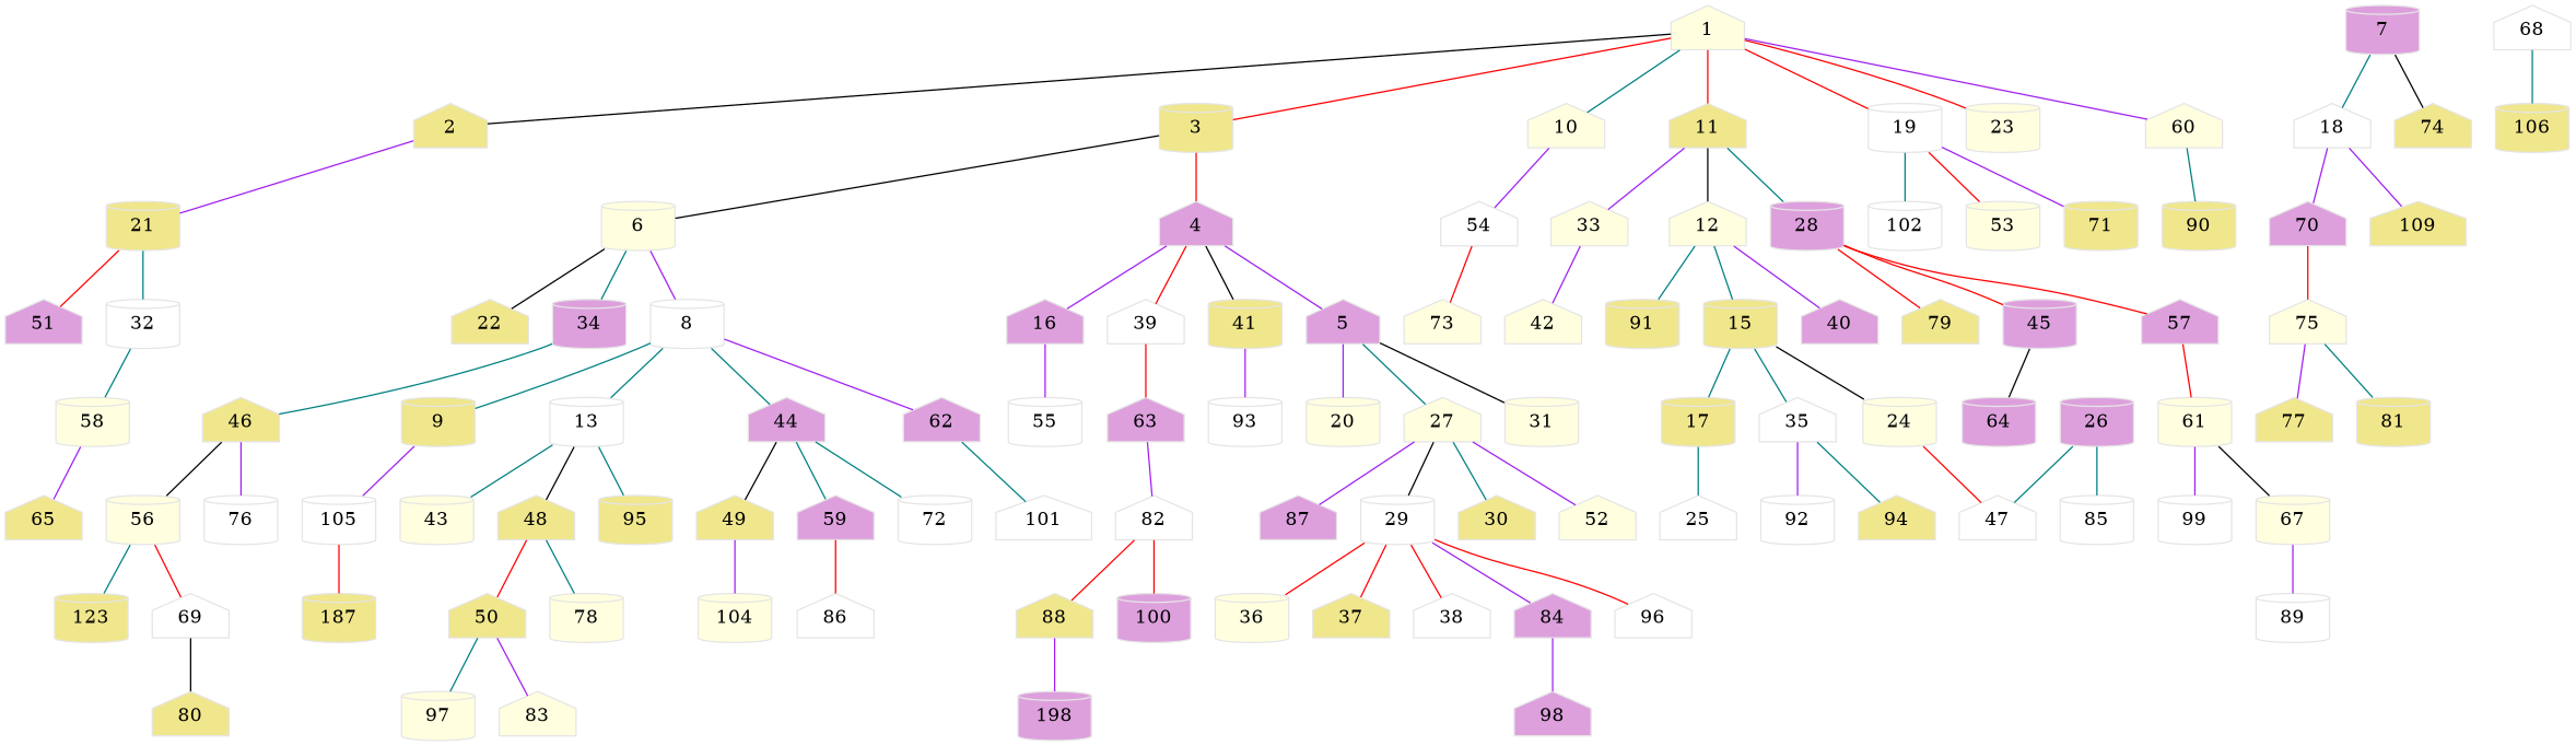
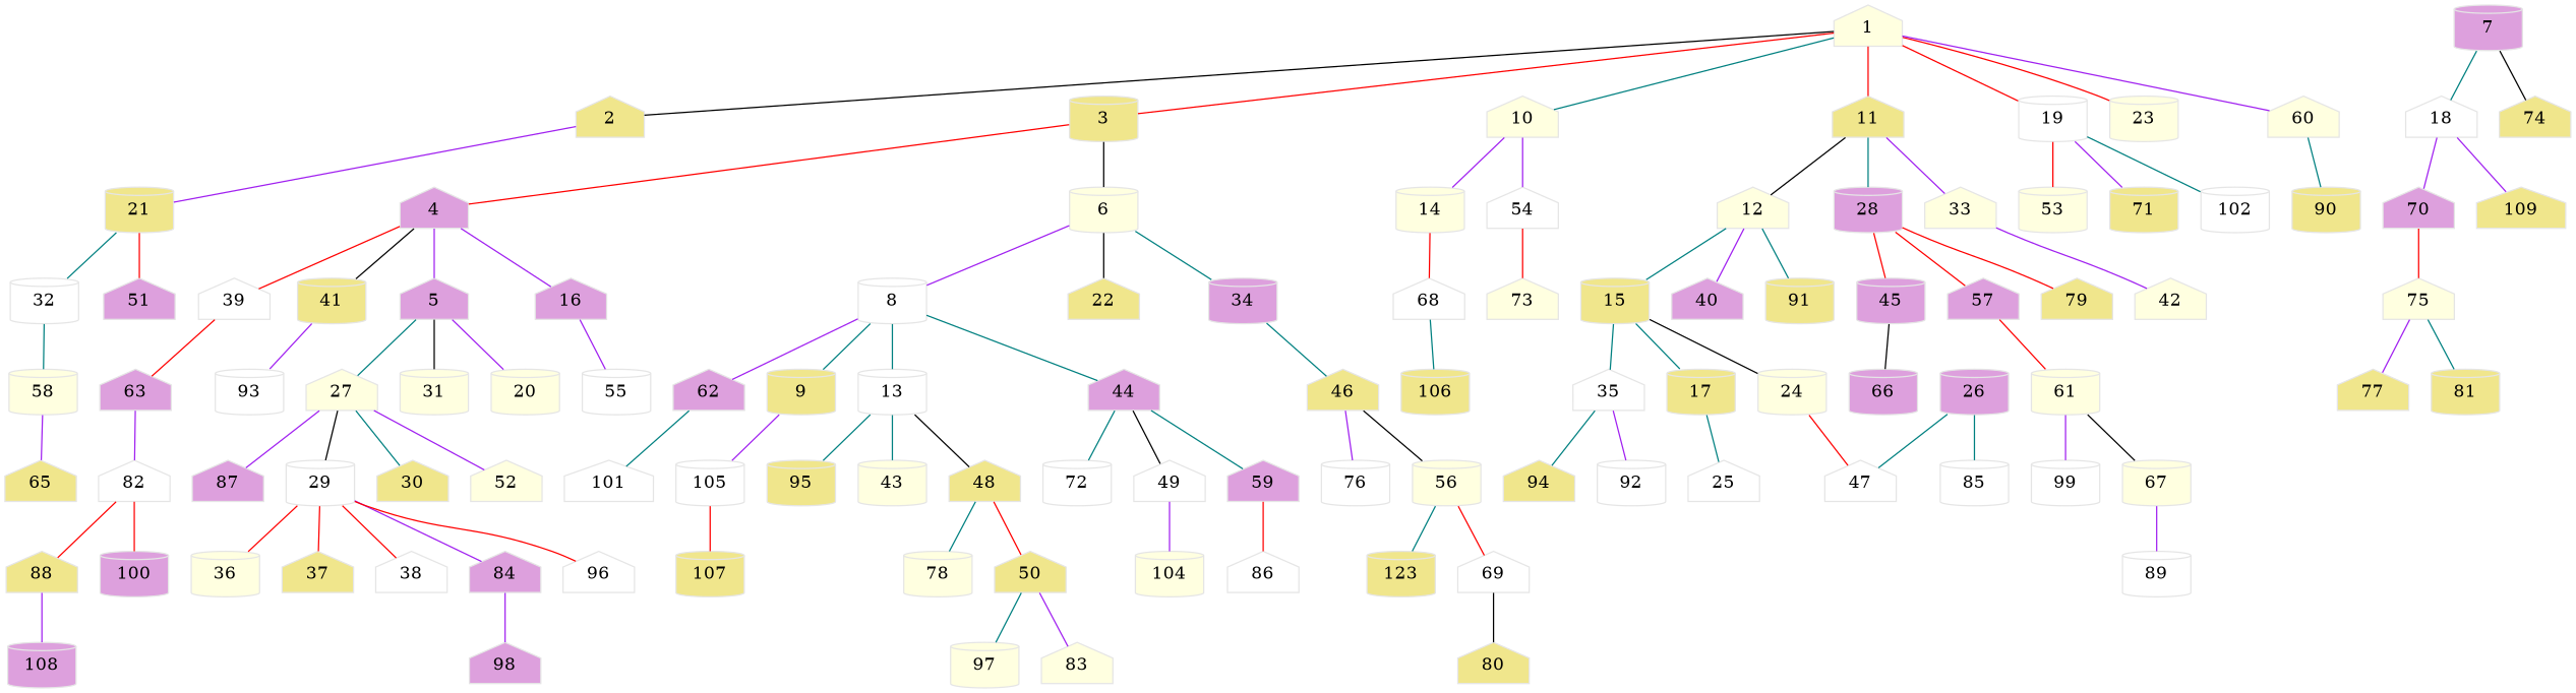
  graph {
    node [color=gray90 fillcolor=khaki shape=house style=filled]
    edge [color=teal]
    1 [fillcolor=lightyellow]
    2
    3 [shape=cylinder]
    10 [fillcolor=lightyellow]
    11
    19 [fillcolor=white shape=cylinder]
    23 [fillcolor=lightyellow shape=cylinder]
    60 [fillcolor=lightyellow]
    21 [shape=cylinder]
    4 [fillcolor=plum]
    6 [fillcolor=lightyellow shape=cylinder]
+   14 [fillcolor=lightyellow shape=cylinder]
    54 [fillcolor=white]
    12 [fillcolor=lightyellow]
    28 [fillcolor=plum shape=cylinder]
    33 [fillcolor=lightyellow]
    53 [fillcolor=lightyellow shape=cylinder]
    71 [shape=cylinder]
    102 [fillcolor=white shape=cylinder]
    90 [shape=cylinder]
    32 [fillcolor=white shape=cylinder]
    51 [fillcolor=plum]
    5 [fillcolor=plum]
    16 [fillcolor=plum]
    39 [fillcolor=white]
    41 [shape=cylinder]
    8 [fillcolor=white shape=cylinder]
    22
    34 [fillcolor=plum shape=cylinder]
    20 [fillcolor=lightyellow shape=cylinder]
    27 [fillcolor=lightyellow]
    31 [fillcolor=lightyellow shape=cylinder]
    55 [fillcolor=white shape=cylinder]
    63 [fillcolor=plum]
    93 [fillcolor=white shape=cylinder]
    29 [fillcolor=white shape=cylinder]
    30
    52 [fillcolor=lightyellow]
    87 [fillcolor=plum]
    7 [fillcolor=plum shape=cylinder]
    18 [fillcolor=white]
    74
    9 [shape=cylinder]
    13 [fillcolor=white shape=cylinder]
    44 [fillcolor=plum]
    62 [fillcolor=plum]
    46
    70 [fillcolor=plum]
    109
    105 [fillcolor=white shape=cylinder]
    43 [fillcolor=lightyellow shape=cylinder]
    48
    95 [shape=cylinder]
-   49
+   49 [fillcolor=white]
    59 [fillcolor=plum]
    72 [fillcolor=white shape=cylinder]
    101 [fillcolor=white]
-   107 [shape=cylinder label=187]
+   107 [shape=cylinder]
    68 [fillcolor=white]
    73 [fillcolor=lightyellow]
    15 [shape=cylinder]
    40 [fillcolor=plum]
    91 [shape=cylinder]
    45 [fillcolor=plum shape=cylinder]
    57 [fillcolor=plum]
    79
    42 [fillcolor=lightyellow]
-   64 [fillcolor=plum shape=cylinder]
+   64 [fillcolor=plum shape=cylinder label=66]
    17 [shape=cylinder]
    24 [fillcolor=lightyellow shape=cylinder]
    35 [fillcolor=white]
    50
    78 [fillcolor=lightyellow shape=cylinder]
    106 [shape=cylinder]
    25 [fillcolor=white]
    47 [fillcolor=white]
    92 [fillcolor=white shape=cylinder]
    94
    75 [fillcolor=lightyellow]
    58 [fillcolor=lightyellow shape=cylinder]
    26 [fillcolor=plum shape=cylinder]
    85 [fillcolor=white shape=cylinder]
    36 [fillcolor=lightyellow shape=cylinder]
    37
    38 [fillcolor=white]
    84 [fillcolor=plum]
    96 [fillcolor=white]
    61 [fillcolor=lightyellow shape=cylinder]
    98 [fillcolor=plum]
    65
    56 [fillcolor=lightyellow shape=cylinder]
    76 [fillcolor=white shape=cylinder]
    82 [fillcolor=white]
    104 [fillcolor=lightyellow shape=cylinder]
    86 [fillcolor=white]
    69 [fillcolor=white]
    n97 [label=123 shape=cylinder]
    83 [fillcolor=lightyellow]
    97 [fillcolor=lightyellow shape=cylinder]
    80
    67 [fillcolor=lightyellow shape=cylinder]
    99 [fillcolor=white shape=cylinder]
    89 [fillcolor=white shape=cylinder]
    88
    100 [fillcolor=plum shape=cylinder]
    77
    81 [shape=cylinder]
-   108 [fillcolor=plum shape=cylinder label=198]
+   108 [fillcolor=plum shape=cylinder]
    1 -- 2 [color=black]
    1 -- 3 [color=red]
    1 -- 10
    1 -- 11 [color=red]
    1 -- 19 [color=red]
    1 -- 23 [color=red]
    1 -- 60 [color=purple]
    2 -- 21 [color=purple]
    3 -- 4 [color=red]
    3 -- 6 [color=black]
+   10 -- 14 [color=purple]
    10 -- 54 [color=purple]
    11 -- 12 [color=black]
    11 -- 28
    11 -- 33 [color=purple]
    19 -- 53 [color=red]
    19 -- 71 [color=purple]
    19 -- 102
    60 -- 90
    21 -- 32
    21 -- 51 [color=red]
    4 -- 5 [color=purple]
    4 -- 16 [color=purple]
    4 -- 39 [color=red]
    4 -- 41 [color=black]
    6 -- 8 [color=purple]
    6 -- 22 [color=black]
    6 -- 34
+   14 -- 68 [color=red]
    54 -- 73 [color=red]
    12 -- 15
    12 -- 40 [color=purple]
    12 -- 91
    28 -- 45 [color=red]
    28 -- 57 [color=red]
    28 -- 79 [color=red]
    33 -- 42 [color=purple]
    32 -- 58
    5 -- 20 [color=purple]
    5 -- 27
    5 -- 31 [color=black]
    16 -- 55 [color=purple]
    39 -- 63 [color=red]
    41 -- 93 [color=purple]
    8 -- 9
    8 -- 13
    8 -- 44
    8 -- 62 [color=purple]
    34 -- 46
    27 -- 29 [color=black]
    27 -- 30
    27 -- 52 [color=purple]
    27 -- 87 [color=purple]
    63 -- 82 [color=purple]
    29 -- 36 [color=red]
    29 -- 37 [color=red]
    29 -- 38 [color=red]
    29 -- 84 [color=purple]
    29 -- 96 [color=red]
    7 -- 18
    7 -- 74 [color=black]
    18 -- 70 [color=purple]
    18 -- 109 [color=purple]
    9 -- 105 [color=purple]
    13 -- 43
    13 -- 48 [color=black]
    13 -- 95
    44 -- 49 [color=black]
    44 -- 59
    44 -- 72
    62 -- 101
    46 -- 56 [color=black]
    46 -- 76 [color=purple]
    70 -- 75 [color=red]
    105 -- 107 [color=red]
    48 -- 50 [color=red]
    48 -- 78
    49 -- 104 [color=purple]
    59 -- 86 [color=red]
    68 -- 106
    15 -- 17
    15 -- 24 [color=black]
    15 -- 35
    45 -- 64 [color=black]
    57 -- 61 [color=red]
    17 -- 25
    24 -- 47 [color=red]
    35 -- 92 [color=purple]
    35 -- 94
    50 -- 83 [color=purple]
    50 -- 97
    75 -- 77 [color=purple]
    75 -- 81
    58 -- 65 [color=purple]
    26 -- 47
    26 -- 85
    84 -- 98 [color=purple]
    61 -- 67 [color=black]
    61 -- 99 [color=purple]
    56 -- 69 [color=red]
    56 -- n97
    82 -- 88 [color=red]
    82 -- 100 [color=red]
    69 -- 80 [color=black]
    67 -- 89 [color=purple]
    88 -- 108 [color=purple]
  }
